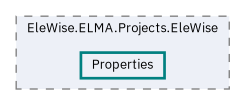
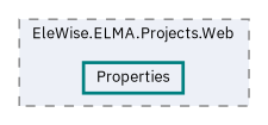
  digraph {
    compound=true
    fontname="IBM Plex Sans"
    n1 [color=teal fillcolor="#edf0f7" fontname="IBM Plex Sans" fontsize=10 height=0.2 label=Properties shape=box style="filled,bold" width=0.4]
    subgraph cluster_1 {
      bgcolor="#edf0f7"
      fontsize=10
-     label="EleWise.ELMA.Projects.EleWise"
+     label="EleWise.ELMA.Projects.Web"
      pencolor=grey50
      style="filled,dashed"
      n1
    }
  }
